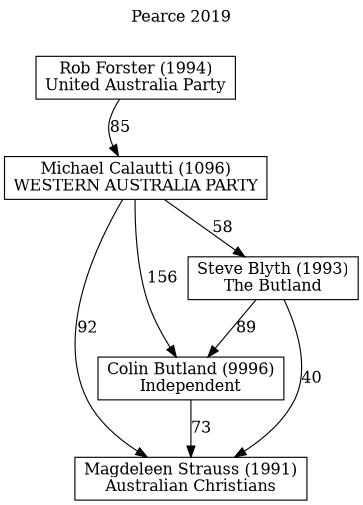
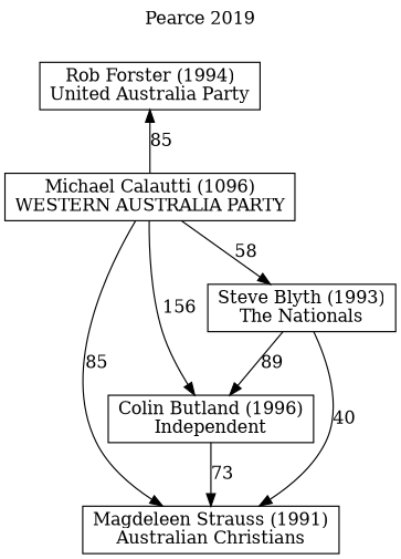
  digraph {
    label="Pearce 2019"
    labelloc=t
    mclimit=10
    node [shape=box]
    n1 [label="Rob Forster (1994)\nUnited Australia Party"]
    n2 [label="Magdeleen Strauss (1991)\nAustralian Christians"]
-   n3 [label="Colin Butland (9996)\nIndependent"]
-   n4 [label="Steve Blyth (1993)\nThe Butland"]
+   n3 [label="Colin Butland (1996)\nIndependent"]
+   n4 [label="Steve Blyth (1993)\nThe Nationals"]
    n5 [label="Michael Calautti (1096)\nWESTERN AUSTRALIA PARTY"]
    n3 -> n2 [label=73]
    n4 -> n2 [label=40]
    n4 -> n3 [label=89]
-   n1 -> n5 [label=85]
-   n5 -> n2 [label=92]
+   n5 -> n1 [label=85]
+   n5 -> n2 [label=85]
    n5 -> n3 [label=156]
    n5 -> n4 [label=58]
  }
